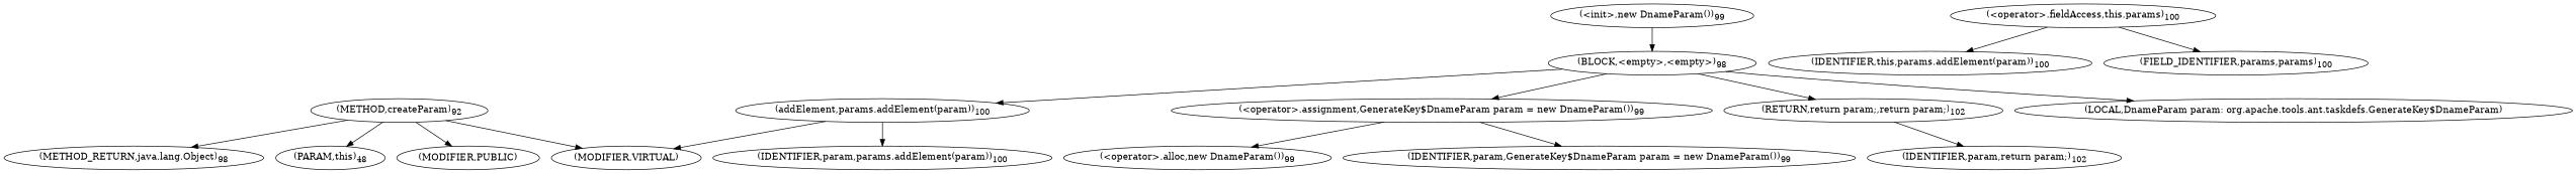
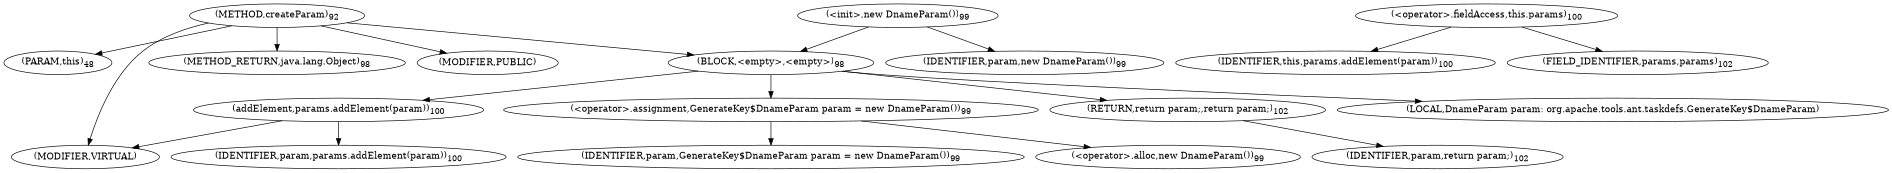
  digraph {
    n1 [label=<(METHOD,createParam)<SUB>92</SUB>>]
    n2 [label=<(PARAM,this)<SUB>48</SUB>>]
    n3 [label=<(BLOCK,&lt;empty&gt;,&lt;empty&gt;)<SUB>98</SUB>>]
    n4 [label=<(MODIFIER,PUBLIC)>]
    n5 [label=<(MODIFIER,VIRTUAL)>]
    n6 [label=<(METHOD_RETURN,java.lang.Object)<SUB>98</SUB>>]
    n7 [label=<(LOCAL,DnameParam param: org.apache.tools.ant.taskdefs.GenerateKey$DnameParam)>]
    n8 [label=<(&lt;operator&gt;.assignment,GenerateKey$DnameParam param = new DnameParam())<SUB>99</SUB>>]
    n9 [label=<(addElement,params.addElement(param))<SUB>100</SUB>>]
    n10 [label=<(RETURN,return param;,return param;)<SUB>102</SUB>>]
    n11 [label=<(IDENTIFIER,param,GenerateKey$DnameParam param = new DnameParam())<SUB>99</SUB>>]
    n12 [label=<(&lt;operator&gt;.alloc,new DnameParam())<SUB>99</SUB>>]
    n13 [label=<(&lt;init&gt;,new DnameParam())<SUB>99</SUB>>]
+   n14 [label=<(IDENTIFIER,param,new DnameParam())<SUB>99</SUB>>]
    n15 [label=<(IDENTIFIER,param,params.addElement(param))<SUB>100</SUB>>]
    n16 [label=<(IDENTIFIER,param,return param;)<SUB>102</SUB>>]
    n17 [label=<(&lt;operator&gt;.fieldAccess,this.params)<SUB>100</SUB>>]
    n18 [label=<(IDENTIFIER,this,params.addElement(param))<SUB>100</SUB>>]
-   n19 [label=<(FIELD_IDENTIFIER,params,params)<SUB>100</SUB>>]
+   n19 [label=<(FIELD_IDENTIFIER,params,params)<SUB>102</SUB>>]
    n1 -> n2
+   n1 -> n3
    n1 -> n4
    n1 -> n5
    n1 -> n6
    n3 -> n7
    n3 -> n8
    n3 -> n9
    n3 -> n10
    n8 -> n11
    n8 -> n12
    n9 -> n5
    n9 -> n15
    n10 -> n16
    n13 -> n3
+   n13 -> n14
    n17 -> n18
    n17 -> n19
  }
